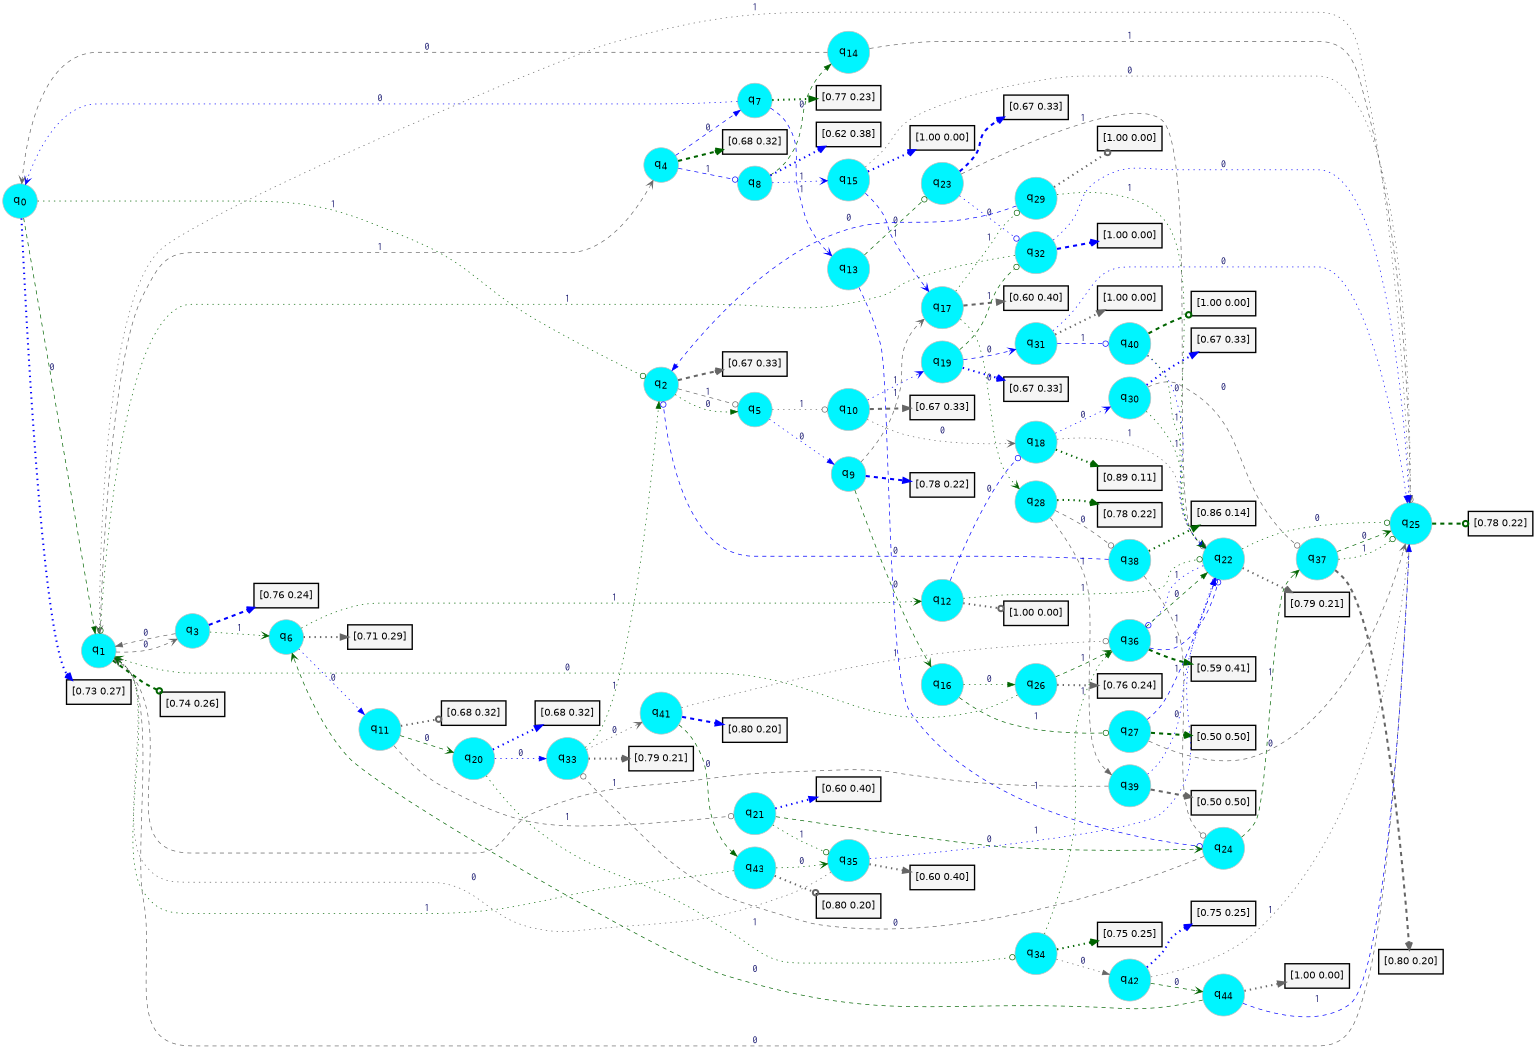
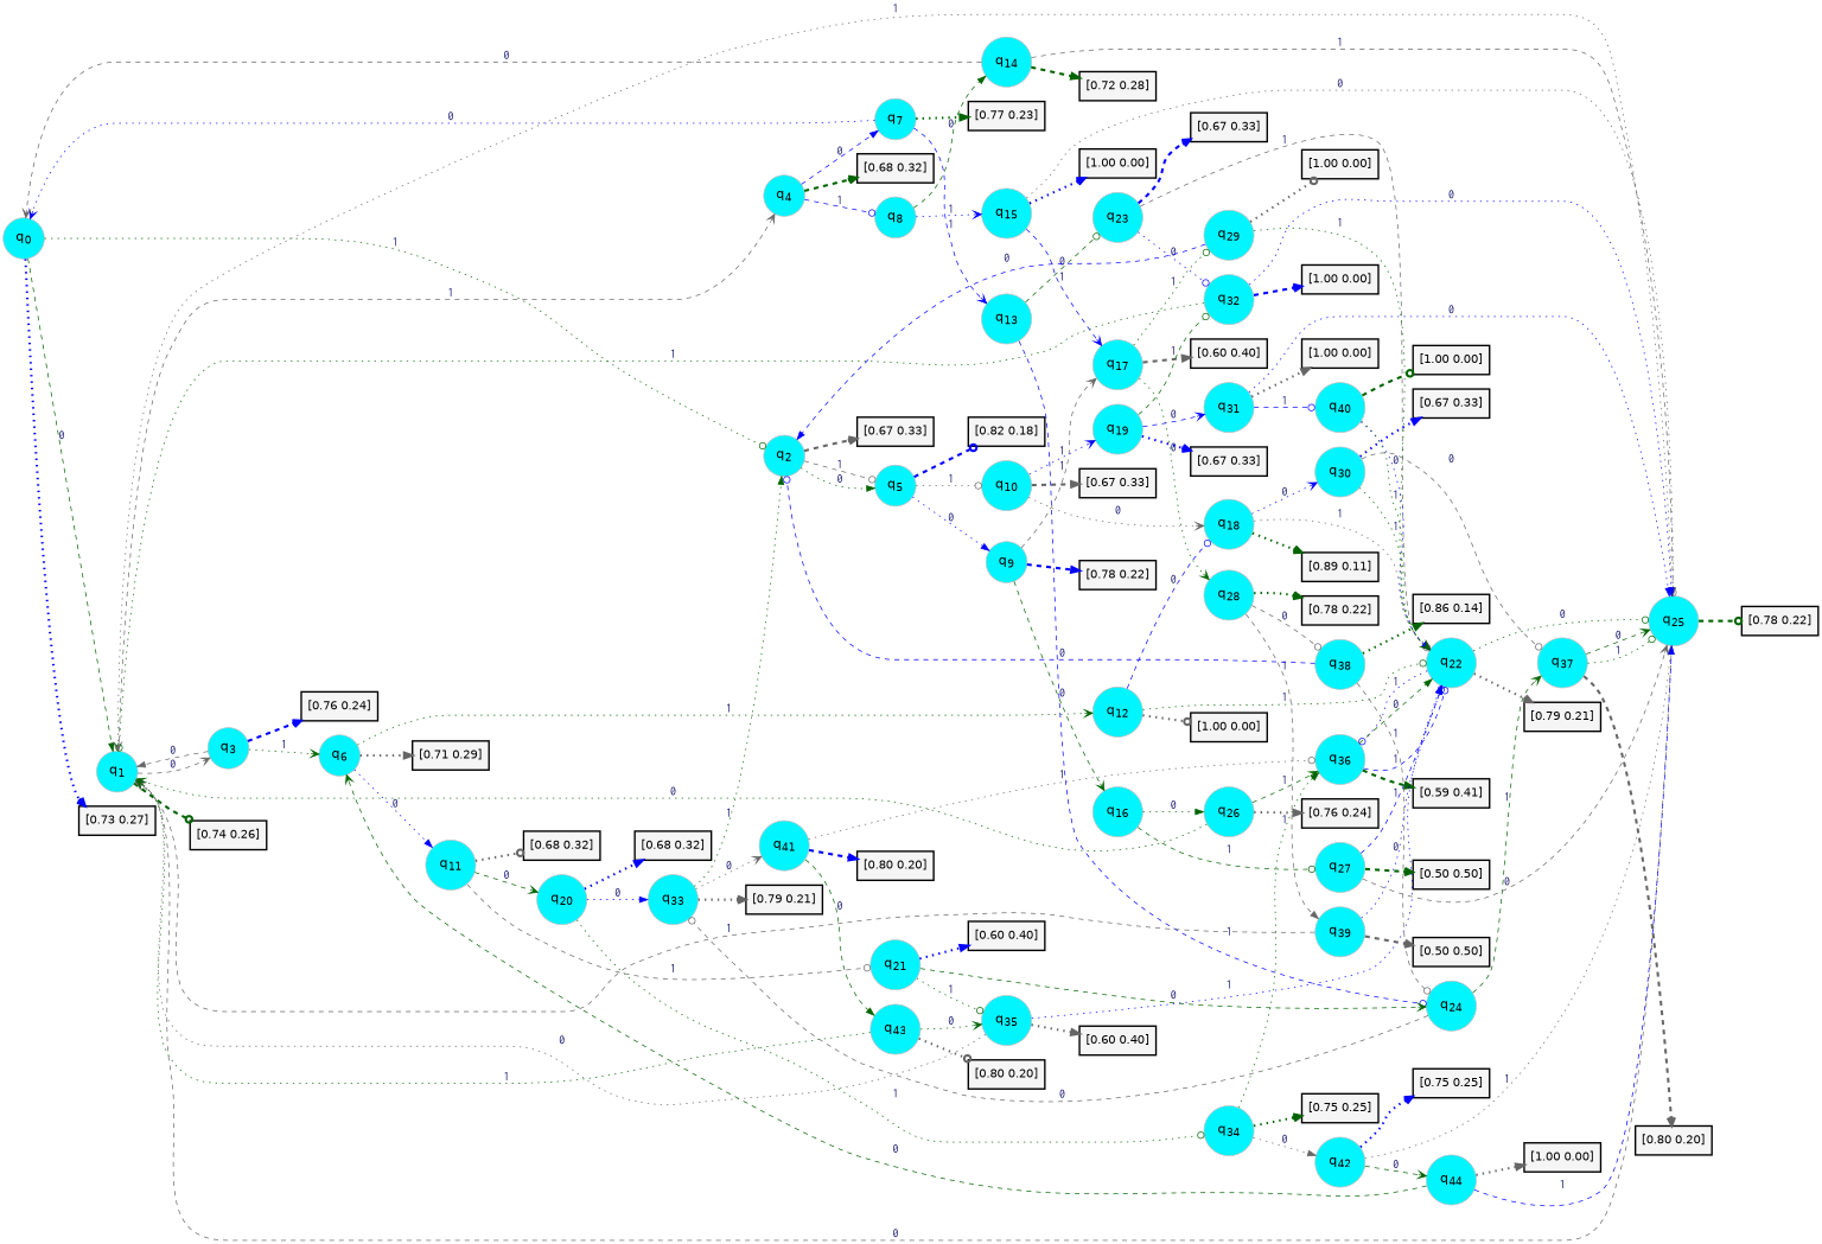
  digraph {
    rankdir=LR
    node [color=gray fillcolor=turquoise1 fontcolor=black fontname=Helvetica fontsize=16 fontweight=bold shape=circle style=filled]
    edge [arrowhead=vee arrowsize=1 color=darkgreen fontcolor=midnightblue fontname=courier fontweight=bold penwidth=1 style=dotted weight=20]
    n1 [label=<q<SUB>0</SUB>>]
    n2 [label=<q<SUB>1</SUB>>]
    n3 [label=<q<SUB>2</SUB>>]
    n4 [color=black fillcolor=whitesmoke fontsize=14 label="[0.73 0.27]" penwidth=2 shape=box]
    n5 [label=<q<SUB>3</SUB>>]
    n6 [label=<q<SUB>4</SUB>>]
    n7 [color=black fillcolor=whitesmoke fontsize=14 label="[0.74 0.26]" penwidth=2 shape=box]
    n8 [label=<q<SUB>5</SUB>>]
    n9 [color=black fillcolor=whitesmoke fontsize=14 label="[0.67 0.33]" penwidth=2 shape=box]
    n10 [label=<q<SUB>6</SUB>>]
    n11 [color=black fillcolor=whitesmoke fontsize=14 label="[0.76 0.24]" penwidth=2 shape=box]
    n12 [label=<q<SUB>7</SUB>>]
    n13 [label=<q<SUB>8</SUB>>]
    n14 [color=black fillcolor=whitesmoke fontsize=14 label="[0.68 0.32]" penwidth=2 shape=box]
    n15 [label=<q<SUB>9</SUB>>]
    n16 [label=<q<SUB>10</SUB>>]
+   n17 [color=black fillcolor=whitesmoke fontsize=14 label="[0.82 0.18]" penwidth=2 shape=box]
    n18 [label=<q<SUB>11</SUB>>]
    n19 [label=<q<SUB>12</SUB>>]
    n20 [color=black fillcolor=whitesmoke fontsize=14 label="[0.71 0.29]" penwidth=2 shape=box]
    n21 [label=<q<SUB>13</SUB>>]
    n22 [color=black fillcolor=whitesmoke fontsize=14 label="[0.77 0.23]" penwidth=2 shape=box]
    n23 [label=<q<SUB>14</SUB>>]
    n24 [label=<q<SUB>15</SUB>>]
-   n25 [color=black fillcolor=whitesmoke fontsize=14 label="[0.62 0.38]" penwidth=2 shape=box]
    n26 [label=<q<SUB>16</SUB>>]
    n27 [label=<q<SUB>17</SUB>>]
    n28 [color=black fillcolor=whitesmoke fontsize=14 label="[0.78 0.22]" penwidth=2 shape=box]
    n29 [label=<q<SUB>18</SUB>>]
    n30 [label=<q<SUB>19</SUB>>]
    n31 [color=black fillcolor=whitesmoke fontsize=14 label="[0.67 0.33]" penwidth=2 shape=box]
    n32 [label=<q<SUB>20</SUB>>]
    n33 [label=<q<SUB>21</SUB>>]
    n34 [color=black fillcolor=whitesmoke fontsize=14 label="[0.68 0.32]" penwidth=2 shape=box]
    n35 [label=<q<SUB>22</SUB>>]
    n36 [color=black fillcolor=whitesmoke fontsize=14 label="[1.00 0.00]" penwidth=2 shape=box]
    n37 [label=<q<SUB>23</SUB>>]
    n38 [label=<q<SUB>24</SUB>>]
    n39 [label=<q<SUB>25</SUB>>]
+   n40 [color=black fillcolor=whitesmoke fontsize=14 label="[0.72 0.28]" penwidth=2 shape=box]
    n41 [color=black fillcolor=whitesmoke fontsize=14 label="[1.00 0.00]" penwidth=2 shape=box]
    n42 [label=<q<SUB>26</SUB>>]
    n43 [label=<q<SUB>27</SUB>>]
    n44 [label=<q<SUB>28</SUB>>]
    n45 [label=<q<SUB>29</SUB>>]
    n46 [color=black fillcolor=whitesmoke fontsize=14 label="[0.60 0.40]" penwidth=2 shape=box]
    n47 [label=<q<SUB>30</SUB>>]
    n48 [color=black fillcolor=whitesmoke fontsize=14 label="[0.89 0.11]" penwidth=2 shape=box]
    n49 [label=<q<SUB>31</SUB>>]
    n50 [label=<q<SUB>32</SUB>>]
    n51 [color=black fillcolor=whitesmoke fontsize=14 label="[0.67 0.33]" penwidth=2 shape=box]
    n52 [label=<q<SUB>33</SUB>>]
    n53 [label=<q<SUB>34</SUB>>]
    n54 [color=black fillcolor=whitesmoke fontsize=14 label="[0.68 0.32]" penwidth=2 shape=box]
    n55 [label=<q<SUB>35</SUB>>]
    n56 [color=black fillcolor=whitesmoke fontsize=14 label="[0.60 0.40]" penwidth=2 shape=box]
    n57 [label=<q<SUB>36</SUB>>]
    n58 [color=black fillcolor=whitesmoke fontsize=14 label="[0.79 0.21]" penwidth=2 shape=box]
    n59 [color=black fillcolor=whitesmoke fontsize=14 label="[0.67 0.33]" penwidth=2 shape=box]
    n60 [label=<q<SUB>37</SUB>>]
    n61 [color=black fillcolor=whitesmoke fontsize=14 label="[0.78 0.22]" penwidth=2 shape=box]
    n62 [color=black fillcolor=whitesmoke fontsize=14 label="[0.76 0.24]" penwidth=2 shape=box]
    n63 [color=black fillcolor=whitesmoke fontsize=14 label="[0.50 0.50]" penwidth=2 shape=box]
    n64 [label=<q<SUB>38</SUB>>]
    n65 [label=<q<SUB>39</SUB>>]
    n66 [color=black fillcolor=whitesmoke fontsize=14 label="[0.78 0.22]" penwidth=2 shape=box]
    n67 [color=black fillcolor=whitesmoke fontsize=14 label="[1.00 0.00]" penwidth=2 shape=box]
    n68 [color=black fillcolor=whitesmoke fontsize=14 label="[0.67 0.33]" penwidth=2 shape=box]
    n69 [label=<q<SUB>40</SUB>>]
    n70 [color=black fillcolor=whitesmoke fontsize=14 label="[1.00 0.00]" penwidth=2 shape=box]
    n71 [color=black fillcolor=whitesmoke fontsize=14 label="[1.00 0.00]" penwidth=2 shape=box]
    n72 [label=<q<SUB>41</SUB>>]
    n73 [color=black fillcolor=whitesmoke fontsize=14 label="[0.79 0.21]" penwidth=2 shape=box]
    n74 [label=<q<SUB>42</SUB>>]
    n75 [color=black fillcolor=whitesmoke fontsize=14 label="[0.75 0.25]" penwidth=2 shape=box]
    n76 [color=black fillcolor=whitesmoke fontsize=14 label="[0.60 0.40]" penwidth=2 shape=box]
    n77 [color=black fillcolor=whitesmoke fontsize=14 label="[0.59 0.41]" penwidth=2 shape=box]
    n78 [color=black fillcolor=whitesmoke fontsize=14 label="[0.80 0.20]" penwidth=2 shape=box]
    n79 [color=black fillcolor=whitesmoke fontsize=14 label="[0.86 0.14]" penwidth=2 shape=box]
    n80 [color=black fillcolor=whitesmoke fontsize=14 label="[0.50 0.50]" penwidth=2 shape=box]
    n81 [color=black fillcolor=whitesmoke fontsize=14 label="[1.00 0.00]" penwidth=2 shape=box]
    n82 [label=<q<SUB>43</SUB>>]
    n83 [color=black fillcolor=whitesmoke fontsize=14 label="[0.80 0.20]" penwidth=2 shape=box]
    n84 [label=<q<SUB>44</SUB>>]
    n85 [color=black fillcolor=whitesmoke fontsize=14 label="[0.75 0.25]" penwidth=2 shape=box]
    n86 [color=black fillcolor=whitesmoke fontsize=14 label="[0.80 0.20]" penwidth=2 shape=box]
    n87 [color=black fillcolor=whitesmoke fontsize=14 label="[1.00 0.00]" penwidth=2 shape=box]
    n1 -> n2 [arrowhead=normal label=0 style=dashed]
    n1 -> n3 [arrowhead=odot label=1]
    n1 -> n4 [color=blue penwidth=3]
    n2 -> n5 [color=gray40 label=0 style=dashed]
    n2 -> n6 [color=gray40 label=1 style=dashed]
    n2 -> n7 [arrowhead=odot penwidth=3 style=dashed]
    n3 -> n8 [arrowhead=normal label=0]
    n3 -> n8 [arrowhead=odot color=gray40 label=1 style=dashed]
    n3 -> n9 [color=gray40 penwidth=3 style=dashed]
    n5 -> n2 [arrowhead=normal color=gray40 label=0 style=dashed]
    n5 -> n10 [label=1]
    n5 -> n11 [color=blue penwidth=3 style=dashed]
    n6 -> n12 [arrowhead=normal color=blue label=0 style=dashed]
    n6 -> n13 [arrowhead=odot color=blue label=1 style=dashed]
    n6 -> n14 [penwidth=3 style=dashed]
    n8 -> n15 [arrowhead=normal color=blue label=0]
    n8 -> n16 [arrowhead=odot color=gray40 label=1]
+   n8 -> n17 [arrowhead=odot color=blue penwidth=3 style=dashed]
    n10 -> n18 [arrowhead=normal color=blue label=0]
    n10 -> n19 [label=1]
    n10 -> n20 [arrowhead=normal color=gray40 penwidth=3]
    n12 -> n1 [color=blue label=0]
    n12 -> n21 [color=blue label=1 style=dashed]
    n12 -> n22 [arrowhead=normal penwidth=3]
    n13 -> n23 [arrowhead=normal label=0 style=dashed]
    n13 -> n24 [color=blue label=1]
-   n13 -> n25 [color=blue penwidth=3]
    n15 -> n26 [label=0 style=dashed]
    n15 -> n27 [color=gray40 label=1 style=dashed]
    n15 -> n28 [arrowhead=normal color=blue penwidth=3 style=dashed]
    n16 -> n29 [color=gray40 label=0]
    n16 -> n30 [color=blue label=1]
    n16 -> n31 [arrowhead=normal color=gray40 penwidth=3 style=dashed]
    n18 -> n32 [label=0 style=dashed]
    n18 -> n33 [arrowhead=odot color=gray40 label=1 style=dashed]
    n18 -> n34 [arrowhead=odot color=gray40 penwidth=3]
    n19 -> n29 [arrowhead=odot color=blue label=0 style=dashed]
    n19 -> n35 [arrowhead=odot label=1]
    n19 -> n36 [arrowhead=odot color=gray40 penwidth=3]
    n21 -> n37 [arrowhead=odot label=0 style=dashed]
    n21 -> n38 [arrowhead=odot color=blue label=1 style=dashed]
    n23 -> n1 [color=gray40 label=0 style=dashed]
    n23 -> n39 [arrowhead=normal color=gray40 label=1 style=dashed]
+   n23 -> n40 [arrowhead=normal penwidth=3 style=dashed]
    n24 -> n27 [color=blue label=1 style=dashed]
    n24 -> n39 [arrowhead=odot color=gray40 label=0]
    n24 -> n41 [color=blue penwidth=3]
    n26 -> n42 [arrowhead=normal label=0]
    n26 -> n43 [arrowhead=odot label=1 style=dashed]
    n27 -> n44 [label=0]
    n27 -> n45 [arrowhead=odot label=1]
    n27 -> n46 [arrowhead=normal color=gray40 penwidth=3 style=dashed]
    n29 -> n35 [arrowhead=normal color=gray40 label=1]
    n29 -> n47 [color=blue label=0]
    n29 -> n48 [penwidth=3]
    n30 -> n49 [color=blue label=0 style=dashed]
    n30 -> n50 [arrowhead=odot label=1 style=dashed]
    n30 -> n51 [color=blue penwidth=3]
    n32 -> n52 [arrowhead=normal color=blue label=0]
    n32 -> n53 [arrowhead=odot label=1]
    n32 -> n54 [arrowhead=normal color=blue penwidth=3]
    n33 -> n38 [label=0 style=dashed]
    n33 -> n55 [arrowhead=odot label=1]
    n33 -> n56 [arrowhead=normal color=blue penwidth=3]
    n35 -> n39 [arrowhead=odot label=0]
    n35 -> n57 [arrowhead=odot color=blue label=1]
    n35 -> n58 [color=gray40 penwidth=3]
    n37 -> n35 [arrowhead=odot color=gray40 label=1 style=dashed]
    n37 -> n50 [arrowhead=odot color=blue label=0]
    n37 -> n59 [color=blue penwidth=3 style=dashed]
    n38 -> n52 [arrowhead=odot color=gray40 label=0 style=dashed]
    n38 -> n60 [label=1 style=dashed]
    n39 -> n2 [arrowhead=odot color=gray40 label=0 style=dashed]
    n39 -> n2 [color=gray40 label=1]
    n39 -> n61 [arrowhead=odot penwidth=3 style=dashed]
    n42 -> n2 [label=0]
    n42 -> n57 [label=1 style=dashed]
    n42 -> n62 [arrowhead=normal color=gray40 penwidth=3]
    n43 -> n35 [arrowhead=odot color=blue label=1 style=dashed]
    n43 -> n39 [color=gray40 label=0 style=dashed]
    n43 -> n63 [penwidth=3 style=dashed]
    n44 -> n64 [arrowhead=odot color=gray40 label=0 style=dashed]
    n44 -> n65 [arrowhead=normal color=gray40 label=1 style=dashed]
    n44 -> n66 [penwidth=3]
    n45 -> n3 [arrowhead=normal color=blue label=0 style=dashed]
    n45 -> n35 [label=1]
    n45 -> n67 [arrowhead=odot color=gray40 penwidth=3]
    n47 -> n35 [arrowhead=normal label=1]
    n47 -> n60 [arrowhead=odot color=gray40 label=0 style=dashed]
    n47 -> n68 [arrowhead=normal color=blue penwidth=3]
    n49 -> n39 [arrowhead=normal color=blue label=0]
    n49 -> n69 [arrowhead=odot color=blue label=1 style=dashed]
    n49 -> n70 [arrowhead=normal color=gray40 penwidth=3]
    n50 -> n2 [arrowhead=odot label=1]
    n50 -> n39 [arrowhead=normal color=blue label=0]
    n50 -> n71 [color=blue penwidth=3 style=dashed]
    n52 -> n3 [arrowhead=normal label=1]
    n52 -> n72 [color=gray40 label=0]
    n52 -> n73 [color=gray40 penwidth=3]
    n53 -> n57 [arrowhead=normal label=1]
    n53 -> n74 [arrowhead=normal color=gray40 label=0]
    n53 -> n75 [penwidth=3]
    n55 -> n2 [color=gray40 label=0]
    n55 -> n35 [arrowhead=normal color=blue label=1]
    n55 -> n76 [arrowhead=normal color=gray40 penwidth=3]
    n57 -> n35 [arrowhead=normal label=0 style=dashed]
    n57 -> n35 [arrowhead=odot color=blue label=1 style=dashed]
    n57 -> n77 [arrowhead=normal penwidth=3 style=dashed]
    n60 -> n39 [label=0 style=dashed]
    n60 -> n39 [arrowhead=odot label=1]
    n60 -> n78 [color=gray40 penwidth=3 style=dashed]
    n64 -> n3 [arrowhead=odot color=blue label=0 style=dashed]
    n64 -> n38 [arrowhead=odot color=gray40 label=1 style=dashed]
    n64 -> n79 [arrowhead=normal penwidth=3]
    n65 -> n2 [color=gray40 label=1 style=dashed]
    n65 -> n35 [arrowhead=normal color=blue label=0]
    n65 -> n80 [color=gray40 penwidth=3 style=dashed]
    n69 -> n35 [arrowhead=normal color=blue label=0]
    n69 -> n35 [label=1]
    n69 -> n81 [arrowhead=odot penwidth=3 style=dashed]
    n72 -> n57 [arrowhead=odot color=gray40 label=1]
    n72 -> n82 [arrowhead=normal label=0 style=dashed]
    n72 -> n83 [arrowhead=normal color=blue penwidth=3 style=dashed]
    n74 -> n39 [arrowhead=normal color=gray40 label=1]
    n74 -> n84 [label=0 style=dashed]
    n74 -> n85 [color=blue penwidth=3]
    n82 -> n2 [label=1]
    n82 -> n55 [label=0]
    n82 -> n86 [arrowhead=odot color=gray40 penwidth=3]
    n84 -> n10 [label=0 style=dashed]
    n84 -> n39 [arrowhead=normal color=blue label=1 style=dashed]
    n84 -> n87 [arrowhead=normal color=gray40 penwidth=3]
  }
